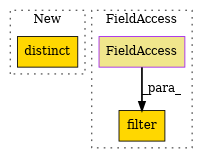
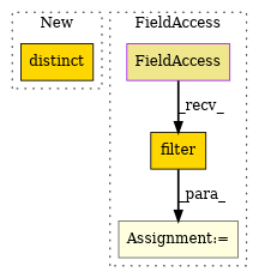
  digraph {
    node [a=32 color=black fillcolor=gold shape=box style=filled]
    edge [arrowhead=normal color=black style=bold]
    n1 [l=10 label=distinct s=4308]
    n2 [l="7,1" label=filter s="4300,4311"]
+   n3 [a=7 color=gray40 fillcolor=lightyellow l=12 label="Assignment:=" s=4193]
    n4 [a=22 color=purple fillcolor=khaki l=18 label=FieldAccess s=4281]
    subgraph cluster_1 {
      label=New
      style=dotted
      n1
    }
    subgraph cluster_2 {
      label=FieldAccess
      style=dotted
      n2
+     n3
      n4
    }
-   n4 -> n2 [label=_para_]
+   n2 -> n3 [label=_para_]
+   n4 -> n2 [label=_recv_]
  }
